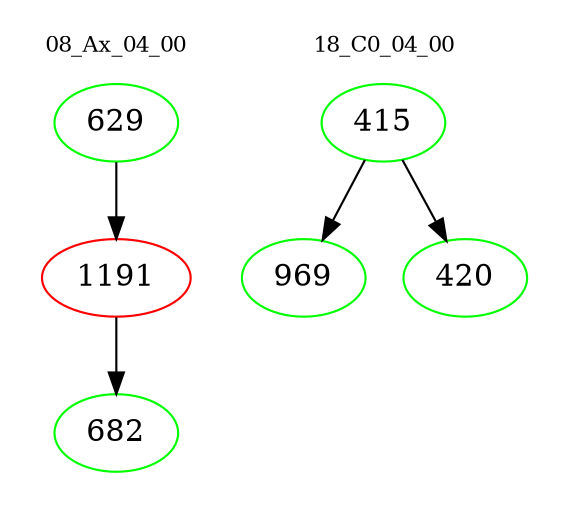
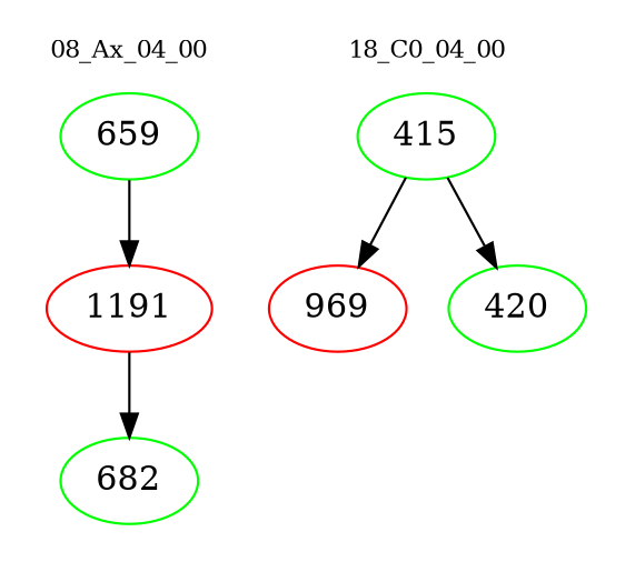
  digraph {
    node [color=green]
    edge [color=black]
-   n1 [label=629]
+   n1 [label=659]
    n2 [color=red label=1191]
    n3 [label=682]
    n4 [label=415]
-   n5 [label=969]
+   n5 [color=red label=969]
    n6 [label=420]
    subgraph cluster_1 {
      color=white
      fontsize=10
      label="08_Ax_04_00"
      n1
      n2
      n3
    }
    subgraph cluster_2 {
      color=white
      fontsize=10
      label="18_C0_04_00"
      n4
      n5
      n6
    }
    n1 -> n2
    n2 -> n3
    n4 -> n5
    n4 -> n6
  }
